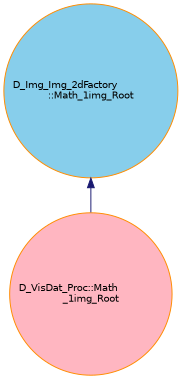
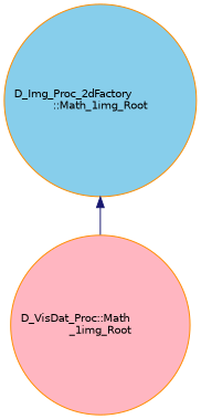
  digraph {
    rankdir=TB
    node [color=darkorange fontname=Helvetica fontsize=10 shape=circle style=filled]
-   n1 [fillcolor=skyblue fontcolor=black height=0.2 label="D_Img_Img_2dFactory\l::Math_1img_Root" width=0.4]
+   n1 [fillcolor=skyblue fontcolor=black height=0.2 label="D_Img_Proc_2dFactory\l::Math_1img_Root" width=0.4]
    n2 [fillcolor=lightpink height=0.2 label="D_VisDat_Proc::Math\l_1img_Root" width=0.4]
    n1 -> n2 [color=midnightblue dir=back fontname=Helvetica fontsize=10 labelfontname=Helvetica labelfontsize=10 style=solid]
  }
